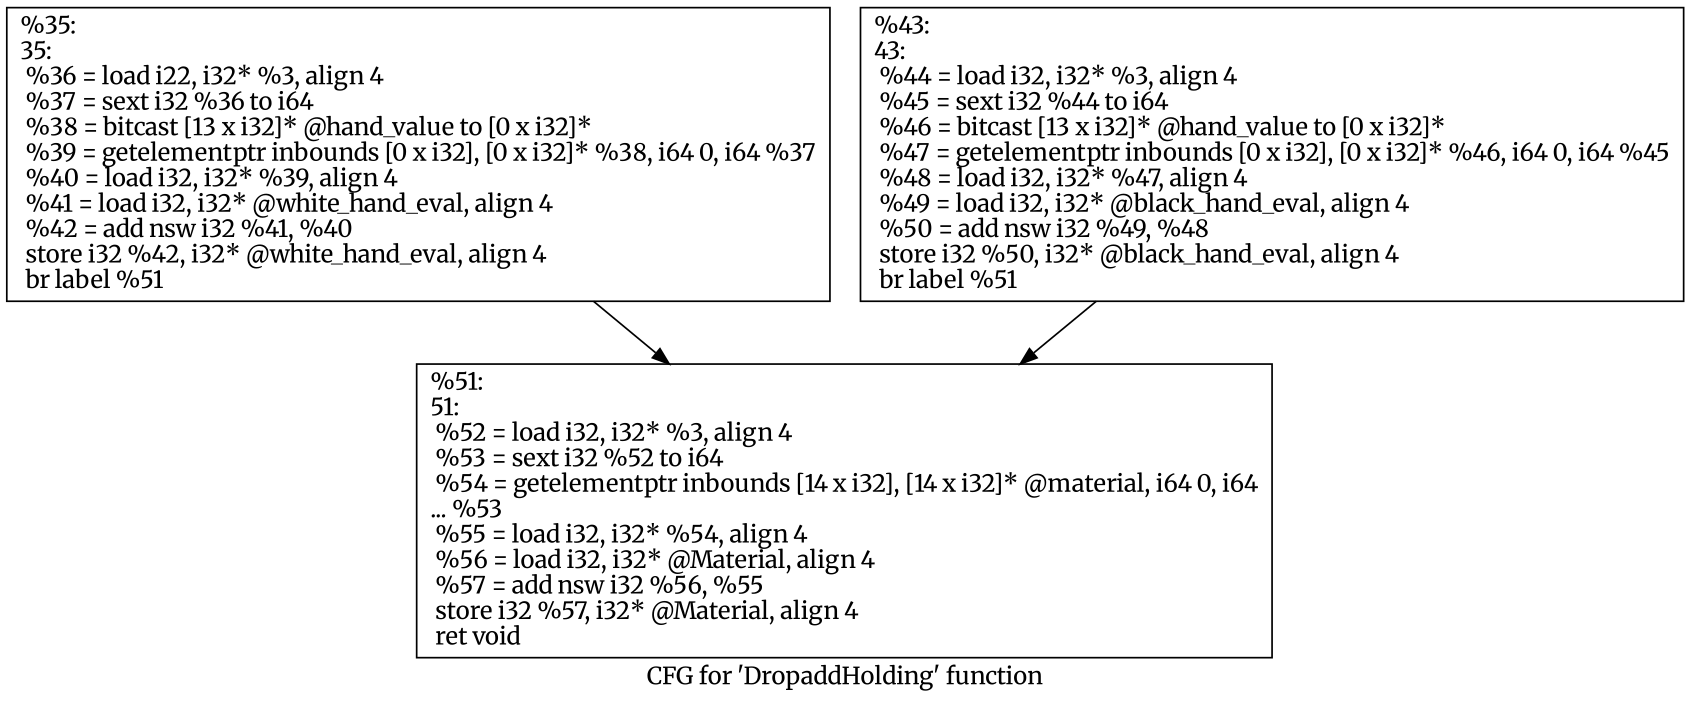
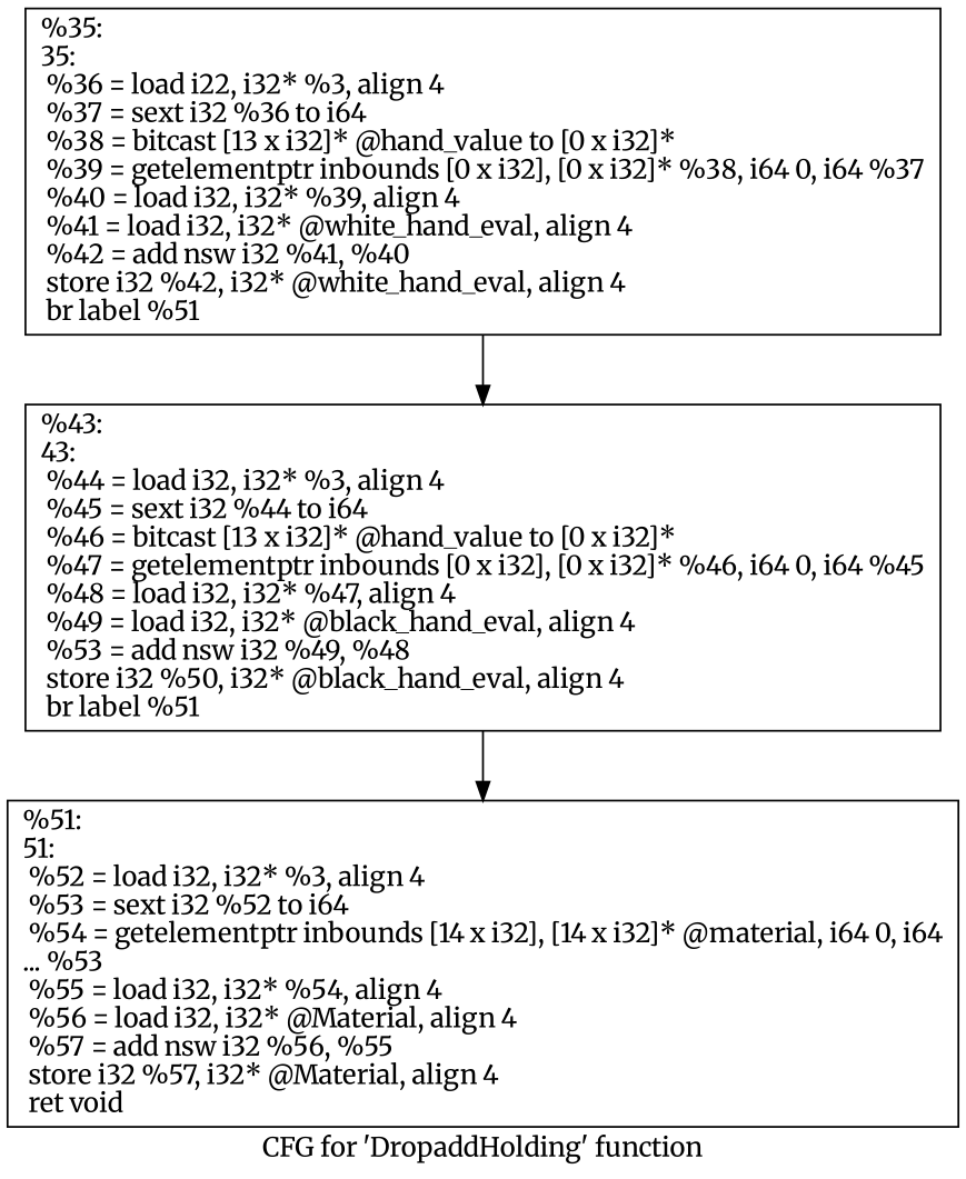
  digraph {
    fontname=Merriweather
    label="CFG for 'DropaddHolding' function"
    node [fontname=Merriweather shape=record]
    edge [fontname=Merriweather]
    n1 [label="{%35:\l35:                                               \l  %36 = load i22, i32* %3, align 4\l  %37 = sext i32 %36 to i64\l  %38 = bitcast [13 x i32]* @hand_value to [0 x i32]*\l  %39 = getelementptr inbounds [0 x i32], [0 x i32]* %38, i64 0, i64 %37\l  %40 = load i32, i32* %39, align 4\l  %41 = load i32, i32* @white_hand_eval, align 4\l  %42 = add nsw i32 %41, %40\l  store i32 %42, i32* @white_hand_eval, align 4\l  br label %51\l}"]
    n2 [label="{%51:\l51:                                               \l  %52 = load i32, i32* %3, align 4\l  %53 = sext i32 %52 to i64\l  %54 = getelementptr inbounds [14 x i32], [14 x i32]* @material, i64 0, i64\l... %53\l  %55 = load i32, i32* %54, align 4\l  %56 = load i32, i32* @Material, align 4\l  %57 = add nsw i32 %56, %55\l  store i32 %57, i32* @Material, align 4\l  ret void\l}"]
-   n3 [label="{%43:\l43:                                               \l  %44 = load i32, i32* %3, align 4\l  %45 = sext i32 %44 to i64\l  %46 = bitcast [13 x i32]* @hand_value to [0 x i32]*\l  %47 = getelementptr inbounds [0 x i32], [0 x i32]* %46, i64 0, i64 %45\l  %48 = load i32, i32* %47, align 4\l  %49 = load i32, i32* @black_hand_eval, align 4\l  %50 = add nsw i32 %49, %48\l  store i32 %50, i32* @black_hand_eval, align 4\l  br label %51\l}"]
-   n1 -> n2
+   n3 [label="{%43:\l43:                                               \l  %44 = load i32, i32* %3, align 4\l  %45 = sext i32 %44 to i64\l  %46 = bitcast [13 x i32]* @hand_value to [0 x i32]*\l  %47 = getelementptr inbounds [0 x i32], [0 x i32]* %46, i64 0, i64 %45\l  %48 = load i32, i32* %47, align 4\l  %49 = load i32, i32* @black_hand_eval, align 4\l  %53 = add nsw i32 %49, %48\l  store i32 %50, i32* @black_hand_eval, align 4\l  br label %51\l}"]
+   n1 -> n3
    n3 -> n2
  }
